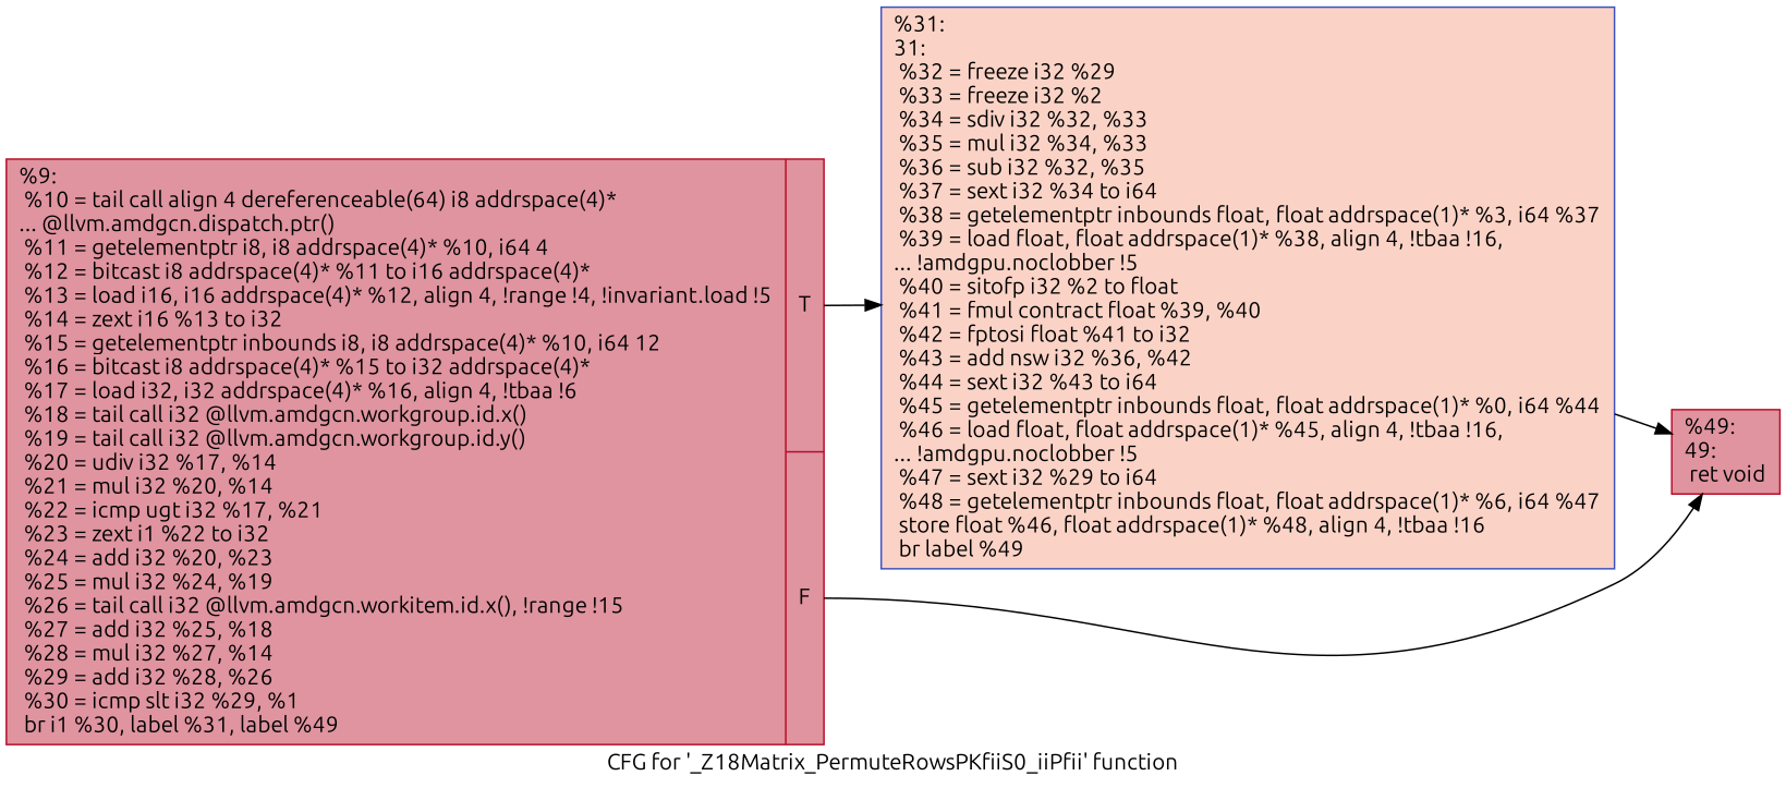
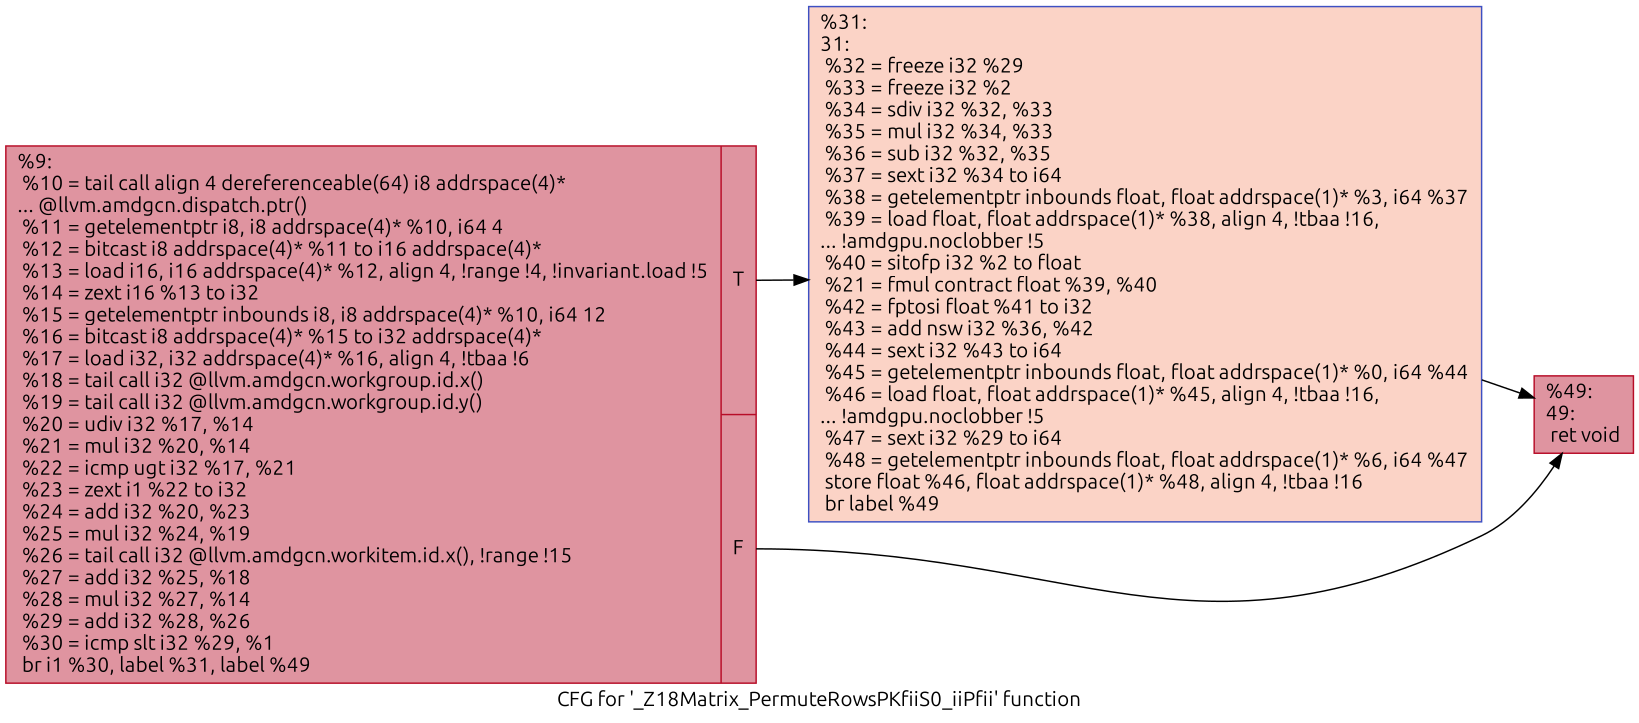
  digraph {
    label="CFG for '_Z18Matrix_PermuteRowsPKfiiS0_iiPfii' function"
    rankdir=LR
    fontname=Ubuntu
    node [color="#b70d28ff" fillcolor="#b70d2870" shape=record style=filled fontname=Ubuntu]
    edge [fontname=Ubuntu]
    n1 [label="{%9:\l  %10 = tail call align 4 dereferenceable(64) i8 addrspace(4)*\l... @llvm.amdgcn.dispatch.ptr()\l  %11 = getelementptr i8, i8 addrspace(4)* %10, i64 4\l  %12 = bitcast i8 addrspace(4)* %11 to i16 addrspace(4)*\l  %13 = load i16, i16 addrspace(4)* %12, align 4, !range !4, !invariant.load !5\l  %14 = zext i16 %13 to i32\l  %15 = getelementptr inbounds i8, i8 addrspace(4)* %10, i64 12\l  %16 = bitcast i8 addrspace(4)* %15 to i32 addrspace(4)*\l  %17 = load i32, i32 addrspace(4)* %16, align 4, !tbaa !6\l  %18 = tail call i32 @llvm.amdgcn.workgroup.id.x()\l  %19 = tail call i32 @llvm.amdgcn.workgroup.id.y()\l  %20 = udiv i32 %17, %14\l  %21 = mul i32 %20, %14\l  %22 = icmp ugt i32 %17, %21\l  %23 = zext i1 %22 to i32\l  %24 = add i32 %20, %23\l  %25 = mul i32 %24, %19\l  %26 = tail call i32 @llvm.amdgcn.workitem.id.x(), !range !15\l  %27 = add i32 %25, %18\l  %28 = mul i32 %27, %14\l  %29 = add i32 %28, %26\l  %30 = icmp slt i32 %29, %1\l  br i1 %30, label %31, label %49\l|{<s0>T|<s1>F}}"]
-   n2 [color="#3d50c3ff" fillcolor="#f59c7d70" label="{%31:\l31:                                               \l  %32 = freeze i32 %29\l  %33 = freeze i32 %2\l  %34 = sdiv i32 %32, %33\l  %35 = mul i32 %34, %33\l  %36 = sub i32 %32, %35\l  %37 = sext i32 %34 to i64\l  %38 = getelementptr inbounds float, float addrspace(1)* %3, i64 %37\l  %39 = load float, float addrspace(1)* %38, align 4, !tbaa !16,\l... !amdgpu.noclobber !5\l  %40 = sitofp i32 %2 to float\l  %41 = fmul contract float %39, %40\l  %42 = fptosi float %41 to i32\l  %43 = add nsw i32 %36, %42\l  %44 = sext i32 %43 to i64\l  %45 = getelementptr inbounds float, float addrspace(1)* %0, i64 %44\l  %46 = load float, float addrspace(1)* %45, align 4, !tbaa !16,\l... !amdgpu.noclobber !5\l  %47 = sext i32 %29 to i64\l  %48 = getelementptr inbounds float, float addrspace(1)* %6, i64 %47\l  store float %46, float addrspace(1)* %48, align 4, !tbaa !16\l  br label %49\l}"]
+   n2 [color="#3d50c3ff" fillcolor="#f59c7d70" label="{%31:\l31:                                               \l  %32 = freeze i32 %29\l  %33 = freeze i32 %2\l  %34 = sdiv i32 %32, %33\l  %35 = mul i32 %34, %33\l  %36 = sub i32 %32, %35\l  %37 = sext i32 %34 to i64\l  %38 = getelementptr inbounds float, float addrspace(1)* %3, i64 %37\l  %39 = load float, float addrspace(1)* %38, align 4, !tbaa !16,\l... !amdgpu.noclobber !5\l  %40 = sitofp i32 %2 to float\l  %21 = fmul contract float %39, %40\l  %42 = fptosi float %41 to i32\l  %43 = add nsw i32 %36, %42\l  %44 = sext i32 %43 to i64\l  %45 = getelementptr inbounds float, float addrspace(1)* %0, i64 %44\l  %46 = load float, float addrspace(1)* %45, align 4, !tbaa !16,\l... !amdgpu.noclobber !5\l  %47 = sext i32 %29 to i64\l  %48 = getelementptr inbounds float, float addrspace(1)* %6, i64 %47\l  store float %46, float addrspace(1)* %48, align 4, !tbaa !16\l  br label %49\l}"]
    n3 [label="{%49:\l49:                                               \l  ret void\l}"]
    n1 -> n2 [tailport=s0]
    n1 -> n3 [tailport=s1]
    n2 -> n3
  }
